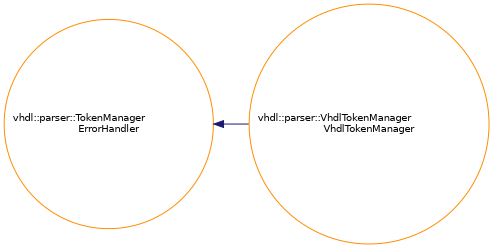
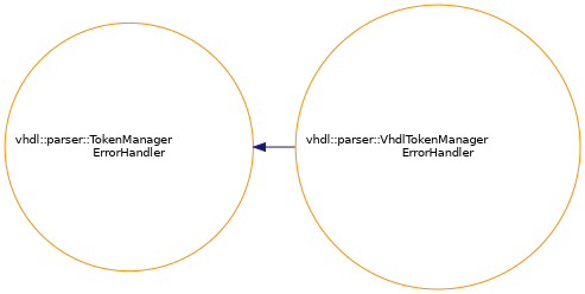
  digraph {
    rankdir=LR
    node [color=darkorange fillcolor=white fontname=Helvetica fontsize=10 shape=circle style=filled]
    n1 [height=0.2 label="vhdl::parser::TokenManager\lErrorHandler" width=0.4]
-   n2 [height=0.2 label="vhdl::parser::VhdlTokenManager\lVhdlTokenManager" width=0.4]
+   n2 [height=0.2 label="vhdl::parser::VhdlTokenManager\lErrorHandler" width=0.4]
    n1 -> n2 [color=midnightblue dir=back fontname=Helvetica fontsize=10 labelfontname=Helvetica labelfontsize=10 style=solid]
  }
